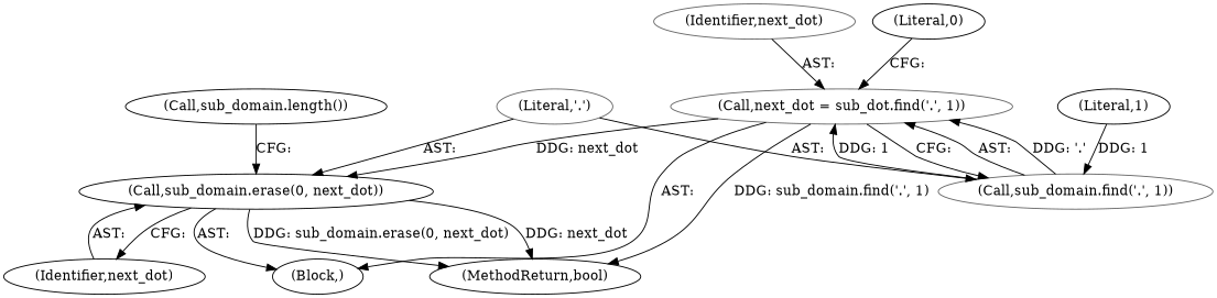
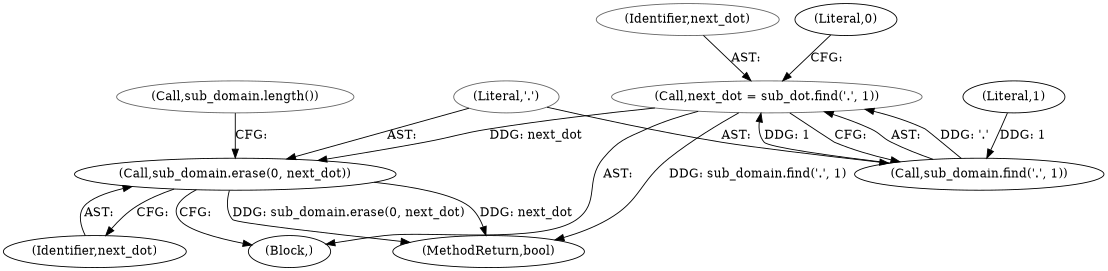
  digraph {
    node [color=black]
    n1 [label="(Call,sub_domain.erase(0, next_dot))"]
    n2 [label="(MethodReturn,bool)"]
    n3 [label="(Identifier,next_dot)"]
    n4 [label="(Block,)"]
    n5 [color=gray40 label="(Call,next_dot = sub_dot.find('.', 1))"]
-   n6 [color=gray40 label="(Call,sub_domain.find('.', 1))"]
+   n6 [label="(Call,sub_domain.find('.', 1))"]
    n7 [label="(Literal,1)"]
    n8 [color=gray40 label="(Literal,'.')"]
    n9 [color=gray40 label="(Identifier,next_dot)"]
    n10 [label="(Literal,0)"]
-   n11 [label="(Call,sub_domain.length())"]
+   n11 [color=gray40 label="(Call,sub_domain.length())"]
    n1 -> n2 [label="DDG: next_dot"]
    n1 -> n2 [label="DDG: sub_domain.erase(0, next_dot)"]
    n1 -> n3 [label="CFG: "]
-   n1 -> n4 [label="AST: "]
+   n1 -> n4 [label="CFG: "]
    n3 -> n1 [label="AST: "]
    n5 -> n1 [label="DDG: next_dot"]
    n5 -> n2 [label="DDG: sub_domain.find('.', 1)"]
    n5 -> n4 [label="AST: "]
    n5 -> n6 [label="CFG: "]
    n6 -> n5 [label="AST: "]
    n6 -> n5 [label="DDG: '.'"]
    n6 -> n5 [label="DDG: 1"]
    n7 -> n6 [label="DDG: 1"]
    n8 -> n1 [label="AST: "]
    n8 -> n6 [label="AST: "]
    n9 -> n5 [label="AST: "]
    n10 -> n5 [label="CFG: "]
    n11 -> n1 [label="CFG: "]
  }
